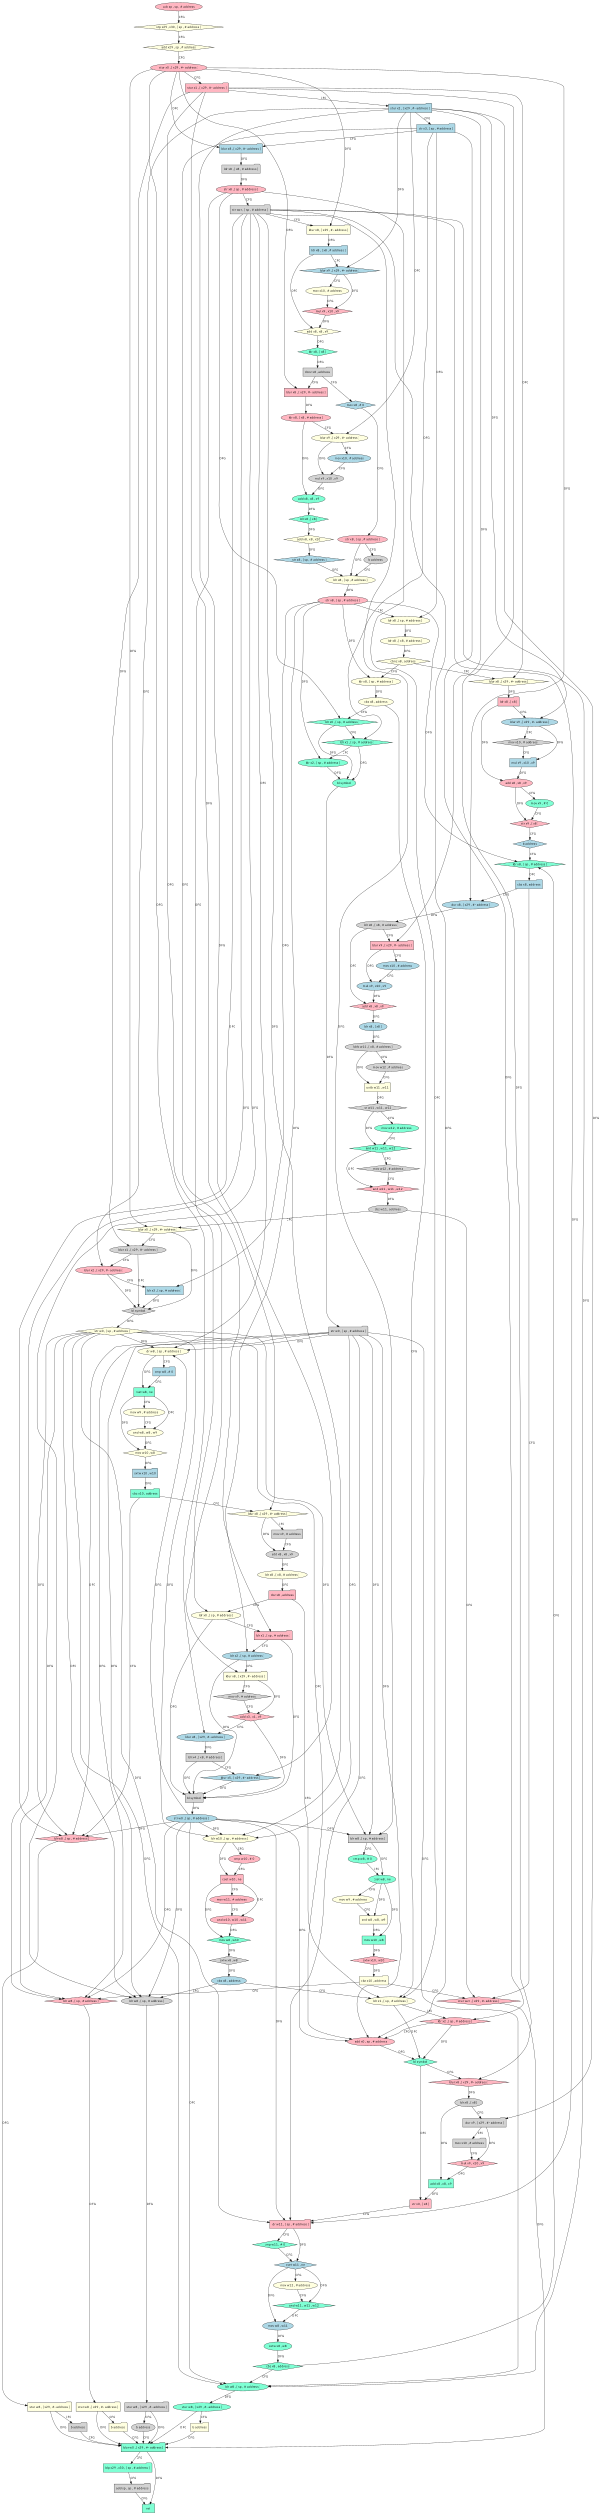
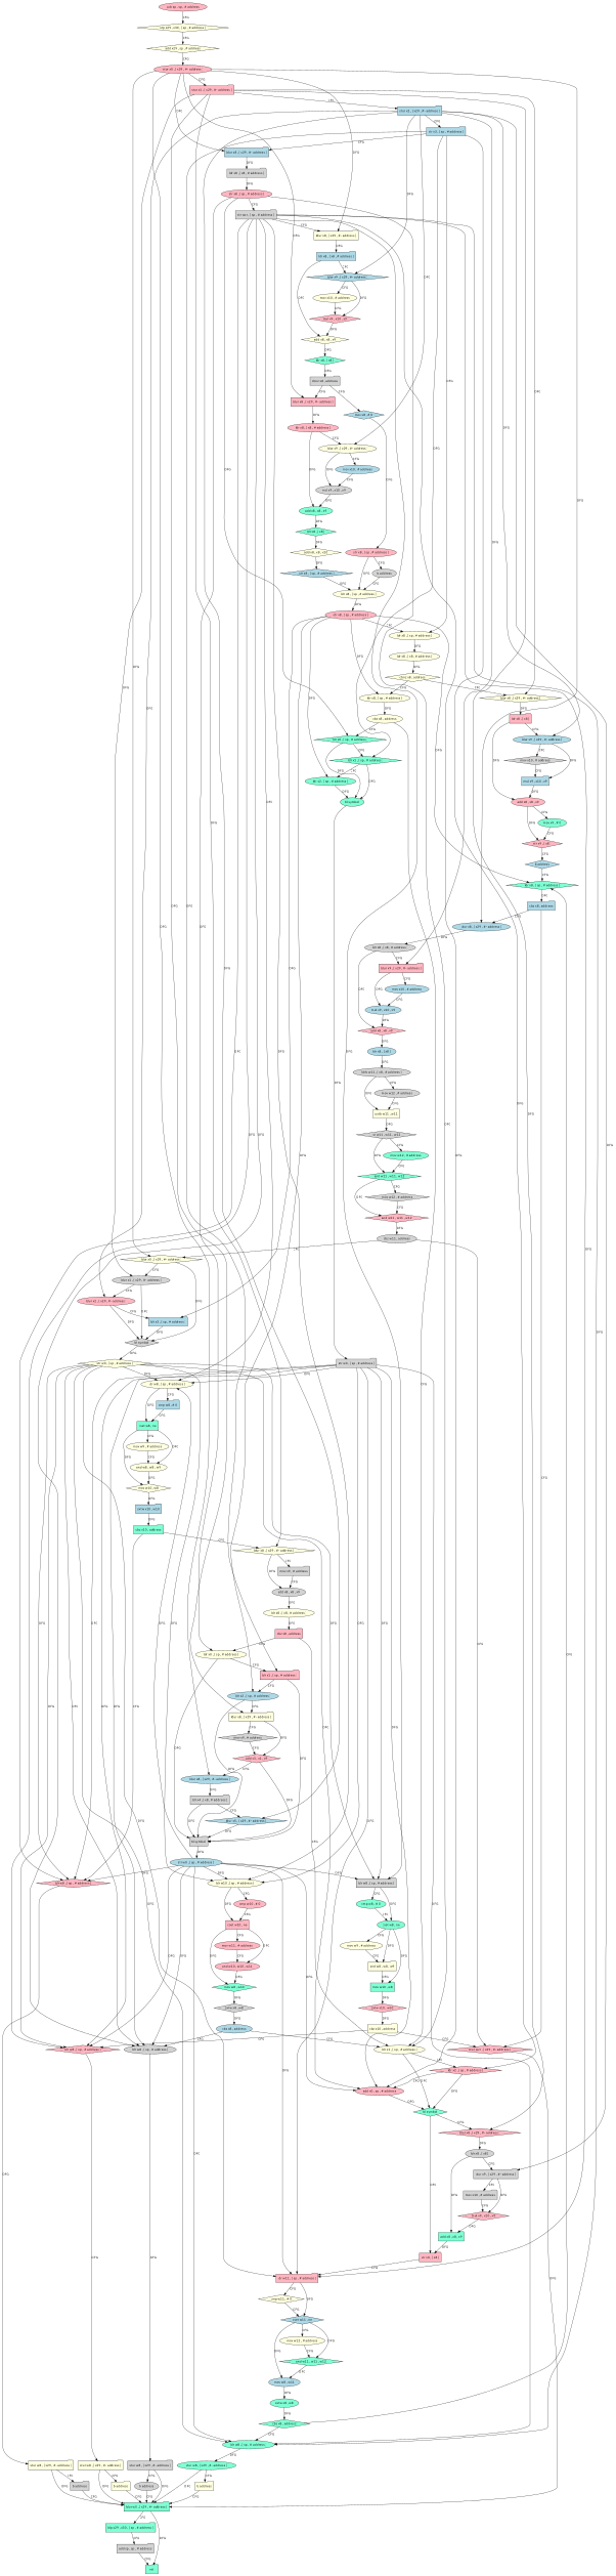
  digraph {
    fontname="IBM Plex Sans"
    node [fillcolor=lightyellow fontname="IBM Plex Sans" shape=ellipse style=filled]
    edge [fontname="IBM Plex Sans"]
    n1 [fillcolor=lightpink label="sub sp , sp , # address"]
    n2 [label="stp x29 , x30 , [ sp , # address ]" shape=diamond]
    n3 [label="add x29 , sp , # address" shape=diamond]
    n4 [fillcolor=lightpink label="stur x0 , [ x29 , #- address ]"]
    n5 [fillcolor=lightpink label="stur x1 , [ x29 , #- address ]" shape=folder]
    n6 [fillcolor=lightblue label="ldur x8 , [ x29 , #- address ]" shape=folder]
    n7 [label="ldur x8 , [ x29 , #- address ]" shape=folder]
    n8 [fillcolor=lightpink label="ldur x8 , [ x29 , #- address ]" shape=folder]
    n9 [fillcolor=lightblue label="ldur x8 , [ x29 , #- address ]"]
    n10 [label="ldur x0 , [ x29 , #- address ]" shape=diamond]
    n11 [fillcolor=lightblue label="ldur x8 , [ x29 , #- address ]"]
    n12 [fillcolor=lightblue label="stur x2 , [ x29 , #- address ]" shape=folder]
    n13 [label="ldur x8 , [ x29 , #- address ]" shape=diamond]
    n14 [fillcolor=lightpink label="ldur x8 , [ x29 , #- address ]" shape=diamond]
    n15 [label="ldur x8 , [ x29 , #- address ]" shape=diamond]
    n16 [label="ldur x8 , [ x29 , #- address ]" shape=folder]
    n17 [fillcolor=lightgrey label="ldur x1 , [ x29 , #- address ]"]
    n18 [fillcolor=lightgrey label="ldr x8 , [ x8 , # address ]" shape=folder]
    n19 [fillcolor=lightblue label="ldr x8 , [ x8 , # address ]" shape=folder]
    n20 [fillcolor=lightpink label="ldr x8 , [ x8 , # address ]"]
    n21 [fillcolor=lightgrey label="ldr x8 , [ x8 , # address ]"]
    n22 [fillcolor=lightgrey label="bl symbol" shape=diamond]
    n23 [fillcolor=lightgrey label="ldr x4 , [ x8 , # address ]" shape=folder]
    n24 [fillcolor=lightblue label="str x3 , [ sp , # address ]" shape=folder]
    n25 [fillcolor=lightblue label="ldur x9 , [ x29 , #- address ]" shape=diamond]
    n26 [label="ldur x9 , [ x29 , #- address ]"]
    n27 [fillcolor=lightblue label="ldur x9 , [ x29 , #- address ]"]
    n28 [fillcolor=lightgrey label="ldur x9 , [ x29 , #- address ]" shape=folder]
    n29 [fillcolor=lightpink label="ldur x9 , [ x29 , #- address ]" shape=folder]
    n30 [fillcolor=lightblue label="ldur x5 , [ x29 , #- address ]" shape=diamond]
    n31 [fillcolor=lightpink label="ldur x2 , [ x29 , #- address ]"]
    n32 [fillcolor=lightpink label="ldr x8 , [ x8 ]" shape=folder]
    n33 [fillcolor=lightgrey label="ldr x8 , [ x8 ]"]
    n34 [fillcolor=lightgrey label="mov x9 , # address" shape=folder]
    n35 [fillcolor=lightgrey label="add x8 , x8 , x9"]
    n36 [fillcolor=lightgrey label="mov x9 , # address" shape=diamond]
    n37 [fillcolor=lightpink label="add x3 , x1 , x9" shape=diamond]
    n38 [label="ldr x8 , [ sp , # address ]"]
    n39 [fillcolor=lightpink label="ldr x2 , [ sp , # address ]" shape=diamond]
    n40 [fillcolor=aquamarine label="ldr x1 , [ sp , # address ]" shape=diamond]
    n41 [fillcolor=lightpink label="ldr x1 , [ sp , # address ]" shape=folder]
    n42 [label="mov x10 , # address"]
    n43 [fillcolor=lightpink label="mul x9 , x10 , x9" shape=diamond]
    n44 [fillcolor=lightblue label="mov x10 , # address"]
    n45 [fillcolor=lightgrey label="mul x9 , x10 , x9"]
    n46 [fillcolor=lightgrey label="mov x10 , # address" shape=diamond]
    n47 [fillcolor=lightblue label="mul x9 , x10 , x9" shape=folder]
    n48 [fillcolor=lightgrey label="mov x10 , # address" shape=folder]
    n49 [fillcolor=lightpink label="mul x9 , x10 , x9" shape=diamond]
    n50 [fillcolor=lightblue label="mov x10 , # address"]
    n51 [fillcolor=lightblue label="mul x9 , x10 , x9"]
    n52 [fillcolor=lightgrey label="bl symbol" shape=folder]
    n53 [fillcolor=lightblue label="ldr x3 , [ sp , # address ]" shape=folder]
    n54 [label="ldr x8 , [ x8 , # address ]"]
    n55 [fillcolor=lightpink label="add x0 , sp , # address"]
    n56 [fillcolor=aquamarine label="bl symbol" shape=diamond]
    n57 [fillcolor=aquamarine label="bl symbol"]
    n58 [fillcolor=aquamarine label="ldr x2 , [ sp , # address ]"]
    n59 [fillcolor=lightblue label="ldr x2 , [ sp , # address ]"]
    n60 [fillcolor=lightpink label="str x8 , [ sp , # address ]"]
    n61 [fillcolor=lightgrey label="str wzr , [ sp , # address ]" shape=folder]
    n62 [label="ldr x1 , [ sp , # address ]"]
    n63 [fillcolor=aquamarine label="ldr x0 , [ sp , # address ]" shape=diamond]
    n64 [label="ldr x0 , [ sp , # address ]"]
    n65 [fillcolor=lightpink label="ldr w11 , [ sp , # address ]" shape=folder]
    n66 [fillcolor=aquamarine label="ldr w8 , [ sp , # address ]"]
    n67 [label="ldr w8 , [ sp , # address ]"]
    n68 [fillcolor=lightpink label="ldr w8 , [ sp , # address ]" shape=diamond]
    n69 [label="ldr w10 , [ sp , # address ]"]
    n70 [fillcolor=lightgrey label="ldr w8 , [ sp , # address ]"]
    n71 [fillcolor=lightgrey label="ldr w8 , [ sp , # address ]" shape=folder]
    n72 [fillcolor=lightpink label="ldr w8 , [ sp , # address ]" shape=diamond]
-   n73 [fillcolor=aquamarine label="cmp w11 , # 0" shape=diamond]
+   n73 [label="cmp w11 , # 0" shape=diamond]
    n74 [fillcolor=lightblue label="cset w11 , ne" shape=diamond]
    n75 [fillcolor=aquamarine label="stur w8 , [ x29 , #- address ]"]
    n76 [fillcolor=lightblue label="cmp w8 , # 0" shape=folder]
    n77 [fillcolor=aquamarine label="cset w8 , ne" shape=folder]
    n78 [label="stur w8 , [ x29 , #- address ]" shape=folder]
    n79 [fillcolor=lightpink label="cmp w10 , # 0"]
    n80 [fillcolor=lightpink label="cset w10 , ne" shape=folder]
    n81 [fillcolor=lightgrey label="stur w8 , [ x29 , #- address ]" shape=folder]
    n82 [fillcolor=aquamarine label="cmp w8 , # 0"]
    n83 [fillcolor=aquamarine label="cset w8 , ne"]
    n84 [label="stur w8 , [ x29 , #- address ]" shape=folder]
    n85 [label="add x8 , x8 , x9" shape=diamond]
    n86 [fillcolor=aquamarine label="ldr x8 , [ x8 ]" shape=diamond]
    n87 [fillcolor=lightgrey label="cbnz x8 , address" shape=folder]
    n88 [fillcolor=lightblue label="mov x8 , # 0" shape=diamond]
    n89 [fillcolor=lightpink label="str x8 , [ sp , # address ]"]
    n90 [fillcolor=aquamarine label="add x8 , x8 , x9"]
    n91 [label="ldr x8 , [ sp , # address ]"]
    n92 [fillcolor=lightgrey label="b address"]
    n93 [fillcolor=aquamarine label="ldr x8 , [ x8 ]" shape=diamond]
    n94 [label="add x8 , x8 , x10" shape=diamond]
    n95 [fillcolor=lightblue label="str x8 , [ sp , # address ]" shape=diamond]
    n96 [fillcolor=lightpink label="str x8 , [ sp , # address ]"]
    n97 [label="ldr x8 , [ sp , # address ]"]
    n98 [fillcolor=aquamarine label="ldr x8 , [ sp , # address ]" shape=diamond]
    n99 [label="cbz x8 , address"]
    n100 [fillcolor=lightpink label="str x0 , [ x8 ]" shape=folder]
    n101 [fillcolor=lightgrey label="str w0 , [ sp , # address ]" shape=folder]
    n102 [fillcolor=lightpink label="add x8 , x8 , x9"]
    n103 [fillcolor=aquamarine label="mov x9 , # 0"]
    n104 [fillcolor=lightpink label="str x9 , [ x8 ]" shape=diamond]
    n105 [fillcolor=lightblue label="b address" shape=diamond]
    n106 [fillcolor=lightblue label="cbz x8 , address" shape=folder]
    n107 [fillcolor=lightpink label="stur wzr , [ x29 , #- address ]" shape=diamond]
    n108 [label="cbnz x8 , address" shape=diamond]
    n109 [fillcolor=aquamarine label="add x8 , x8 , x9" shape=folder]
    n110 [label="mov w12 , # address"]
    n111 [fillcolor=aquamarine label="and w11 , w11 , w12" shape=diamond]
    n112 [fillcolor=lightblue label="mov w8 , w11"]
    n113 [fillcolor=aquamarine label="sxtw x8 , w8"]
    n114 [fillcolor=aquamarine label="cbz x8 , address" shape=diamond]
    n115 [fillcolor=aquamarine label="ldur w0 , [ x29 , #- address ]" shape=folder]
    n116 [label="b address" shape=folder]
    n117 [label="mov w9 , # address"]
    n118 [label="and w8 , w8 , w9"]
    n119 [label="mov w10 , w8" shape=diamond]
    n120 [fillcolor=lightblue label="sxtw x10 , w10" shape=folder]
    n121 [fillcolor=aquamarine label="cbz x10 , address" shape=folder]
    n122 [label="ldr x8 , [ x8 , # address ]"]
    n123 [fillcolor=lightgrey label="b address" shape=folder]
    n124 [fillcolor=aquamarine label="ldp x29 , x30 , [ sp , # address ]" shape=folder]
    n125 [fillcolor=aquamarine label=ret shape=folder]
    n126 [fillcolor=lightpink label="add x8 , x8 , x9" shape=diamond]
    n127 [fillcolor=lightgrey label="add sp , sp , # address" shape=folder]
    n128 [fillcolor=lightpink label="cbz x8 , address" shape=folder]
    n129 [fillcolor=lightblue label="str w0 , [ sp , # address ]"]
    n130 [fillcolor=lightblue label="ldr x8 , [ x8 ]"]
    n131 [fillcolor=lightgrey label="ldrb w11 , [ x8 , # address ]"]
    n132 [fillcolor=lightgrey label="mov w12 , # address"]
    n133 [label="uxtb w11 , w11" shape=folder]
    n134 [fillcolor=lightgrey label="lsr w11 , w11 , w12" shape=diamond]
    n135 [fillcolor=aquamarine label="mov w12 , # address"]
    n136 [fillcolor=aquamarine label="and w11 , w11 , w12" shape=diamond]
    n137 [fillcolor=lightgrey label="mov w12 , # address" shape=diamond]
    n138 [fillcolor=lightpink label="and w11 , w11 , w12" shape=diamond]
    n139 [fillcolor=lightgrey label="cbz w11 , address"]
    n140 [label="str w0 , [ sp , # address ]" shape=diamond]
    n141 [fillcolor=lightpink label="mov w11 , # address"]
    n142 [fillcolor=lightpink label="and w10 , w10 , w11"]
    n143 [fillcolor=aquamarine label="mov w8 , w10" shape=diamond]
    n144 [fillcolor=lightgrey label="sxtw x8 , w8" shape=diamond]
    n145 [fillcolor=lightblue label="cbz x8 , address"]
    n146 [fillcolor=lightgrey label="b address"]
    n147 [label="mov w9 , # address"]
    n148 [label="and w8 , w8 , w9" shape=folder]
    n149 [fillcolor=aquamarine label="mov w10 , w8" shape=folder]
    n150 [fillcolor=lightpink label="sxtw x10 , w10" shape=diamond]
    n151 [label="cbz x10 , address" shape=folder]
    n152 [label="b address" shape=folder]
    n1 -> n2 [label=CFG]
    n2 -> n3 [label=CFG]
    n3 -> n4 [label=CFG]
    n4 -> n5 [label=CFG]
    n4 -> n6 [label=DFG]
    n4 -> n7 [label=DFG]
    n4 -> n8 [label=DFG]
    n4 -> n9 [label=DFG]
    n4 -> n10 [label=DFG]
    n4 -> n11 [label=DFG]
    n5 -> n12 [label=CFG]
    n5 -> n13 [label=DFG]
    n5 -> n14 [label=DFG]
    n5 -> n15 [label=DFG]
    n5 -> n16 [label=DFG]
    n5 -> n17 [label=DFG]
    n6 -> n18 [label=DFG]
    n7 -> n19 [label=DFG]
    n8 -> n20 [label=DFG]
    n9 -> n21 [label=DFG]
    n10 -> n17 [label=CFG]
    n10 -> n22 [label=DFG]
    n11 -> n23 [label=DFG]
    n12 -> n24 [label=CFG]
    n12 -> n25 [label=DFG]
    n12 -> n26 [label=DFG]
    n12 -> n27 [label=DFG]
    n12 -> n28 [label=DFG]
    n12 -> n29 [label=DFG]
    n12 -> n30 [label=DFG]
    n12 -> n31 [label=DFG]
    n13 -> n32 [label=DFG]
    n14 -> n33 [label=DFG]
    n15 -> n34 [label=CFG]
    n15 -> n35 [label=DFG]
    n16 -> n36 [label=CFG]
    n16 -> n37 [label=DFG]
    n17 -> n22 [label=DFG]
    n17 -> n31 [label=CFG]
    n18 -> n60 [label=DFG]
    n19 -> n25 [label=CFG]
    n19 -> n85 [label=DFG]
    n20 -> n26 [label=CFG]
    n20 -> n90 [label=DFG]
    n21 -> n29 [label=CFG]
    n21 -> n126 [label=DFG]
    n22 -> n140 [label=DFG]
    n23 -> n30 [label=CFG]
    n23 -> n52 [label=DFG]
    n24 -> n6 [label=CFG]
    n24 -> n38 [label=DFG]
    n24 -> n39 [label=DFG]
    n24 -> n40 [label=DFG]
    n24 -> n41 [label=DFG]
    n25 -> n42 [label=CFG]
    n25 -> n43 [label=DFG]
    n26 -> n44 [label=CFG]
    n26 -> n45 [label=DFG]
    n27 -> n46 [label=CFG]
    n27 -> n47 [label=DFG]
    n28 -> n48 [label=CFG]
    n28 -> n49 [label=DFG]
    n29 -> n50 [label=CFG]
    n29 -> n51 [label=DFG]
    n30 -> n52 [label=DFG]
    n31 -> n22 [label=DFG]
    n31 -> n53 [label=CFG]
    n32 -> n27 [label=CFG]
    n32 -> n102 [label=DFG]
    n33 -> n28 [label=CFG]
    n33 -> n109 [label=DFG]
    n34 -> n35 [label=CFG]
    n35 -> n122 [label=DFG]
    n36 -> n37 [label=CFG]
    n37 -> n11 [label=CFG]
    n37 -> n52 [label=DFG]
    n38 -> n54 [label=DFG]
    n39 -> n55 [label=CFG]
    n39 -> n56 [label=DFG]
    n40 -> n57 [label=DFG]
    n40 -> n58 [label=CFG]
    n41 -> n52 [label=DFG]
    n41 -> n59 [label=CFG]
    n42 -> n43 [label=CFG]
    n43 -> n85 [label=DFG]
    n44 -> n45 [label=CFG]
    n45 -> n90 [label=DFG]
    n46 -> n47 [label=CFG]
    n47 -> n102 [label=DFG]
    n48 -> n49 [label=CFG]
    n49 -> n109 [label=DFG]
    n50 -> n51 [label=CFG]
    n51 -> n126 [label=DFG]
    n52 -> n129 [label=DFG]
    n53 -> n22 [label=DFG]
    n54 -> n108 [label=DFG]
    n55 -> n56 [label=DFG]
    n56 -> n14 [label=CFG]
    n56 -> n100 [label=DFG]
    n57 -> n101 [label=DFG]
    n58 -> n57 [label=DFG]
    n59 -> n16 [label=CFG]
    n59 -> n52 [label=DFG]
    n60 -> n61 [label=CFG]
    n60 -> n62 [label=DFG]
    n60 -> n63 [label=DFG]
    n60 -> n64 [label=DFG]
    n61 -> n7 [label=CFG]
    n61 -> n55 [label=DFG]
    n61 -> n65 [label=DFG]
    n61 -> n66 [label=DFG]
    n61 -> n67 [label=DFG]
    n61 -> n68 [label=DFG]
    n61 -> n69 [label=DFG]
    n61 -> n70 [label=DFG]
    n61 -> n71 [label=DFG]
    n61 -> n72 [label=DFG]
    n62 -> n39 [label=CFG]
    n62 -> n56 [label=DFG]
    n63 -> n40 [label=CFG]
    n63 -> n57 [label=DFG]
    n64 -> n41 [label=CFG]
    n64 -> n52 [label=DFG]
    n65 -> n73 [label=CFG]
    n65 -> n74 [label=DFG]
    n66 -> n75 [label=DFG]
    n67 -> n76 [label=CFG]
    n67 -> n77 [label=DFG]
    n68 -> n78 [label=DFG]
    n69 -> n79 [label=CFG]
    n69 -> n80 [label=DFG]
    n70 -> n81 [label=DFG]
    n71 -> n82 [label=CFG]
    n71 -> n83 [label=DFG]
    n72 -> n84 [label=DFG]
    n73 -> n74 [label=CFG]
    n74 -> n110 [label=CFG]
    n74 -> n111 [label=DFG]
    n74 -> n112 [label=DFG]
    n75 -> n115 [label=DFG]
    n75 -> n116 [label=CFG]
    n76 -> n77 [label=CFG]
    n77 -> n117 [label=CFG]
    n77 -> n118 [label=DFG]
    n77 -> n119 [label=DFG]
    n78 -> n115 [label=DFG]
    n78 -> n123 [label=CFG]
    n79 -> n80 [label=CFG]
    n80 -> n141 [label=CFG]
    n80 -> n142 [label=DFG]
    n80 -> n143 [label=DFG]
    n81 -> n115 [label=DFG]
    n81 -> n146 [label=CFG]
    n82 -> n83 [label=CFG]
    n83 -> n147 [label=CFG]
    n83 -> n148 [label=DFG]
    n83 -> n149 [label=DFG]
    n84 -> n115 [label=DFG]
    n84 -> n152 [label=CFG]
    n85 -> n86 [label=DFG]
    n86 -> n87 [label=DFG]
    n87 -> n8 [label=CFG]
    n87 -> n88 [label=CFG]
    n88 -> n89 [label=CFG]
    n89 -> n91 [label=DFG]
    n89 -> n92 [label=CFG]
    n90 -> n93 [label=DFG]
    n91 -> n96 [label=DFG]
    n92 -> n91 [label=CFG]
    n93 -> n94 [label=DFG]
    n94 -> n95 [label=DFG]
    n95 -> n91 [label=DFG]
    n96 -> n38 [label=CFG]
    n96 -> n53 [label=DFG]
    n96 -> n58 [label=DFG]
    n96 -> n59 [label=DFG]
    n96 -> n97 [label=DFG]
    n96 -> n98 [label=DFG]
    n97 -> n99 [label=DFG]
    n98 -> n106 [label=DFG]
    n99 -> n62 [label=CFG]
    n99 -> n63 [label=CFG]
    n100 -> n65 [label=CFG]
    n101 -> n55 [label=DFG]
    n101 -> n65 [label=DFG]
    n101 -> n66 [label=DFG]
    n101 -> n67 [label=DFG]
    n101 -> n68 [label=DFG]
    n101 -> n69 [label=DFG]
    n101 -> n70 [label=DFG]
    n101 -> n71 [label=DFG]
    n101 -> n72 [label=DFG]
    n102 -> n103 [label=CFG]
    n102 -> n104 [label=DFG]
    n103 -> n104 [label=CFG]
    n104 -> n105 [label=CFG]
    n105 -> n98 [label=CFG]
    n106 -> n9 [label=CFG]
    n106 -> n107 [label=CFG]
    n107 -> n115 [label=DFG]
    n108 -> n13 [label=CFG]
    n108 -> n97 [label=CFG]
    n109 -> n100 [label=DFG]
    n110 -> n111 [label=CFG]
    n111 -> n112 [label=DFG]
    n112 -> n113 [label=DFG]
    n113 -> n114 [label=DFG]
    n114 -> n66 [label=CFG]
    n114 -> n98 [label=CFG]
    n115 -> n124 [label=CFG]
    n115 -> n125 [label=DFG]
    n116 -> n115 [label=CFG]
    n117 -> n118 [label=CFG]
    n118 -> n119 [label=DFG]
    n119 -> n120 [label=DFG]
    n120 -> n121 [label=DFG]
    n121 -> n15 [label=CFG]
    n121 -> n68 [label=CFG]
    n122 -> n128 [label=DFG]
    n123 -> n115 [label=CFG]
    n124 -> n127 [label=CFG]
    n126 -> n130 [label=DFG]
    n127 -> n125 [label=CFG]
    n128 -> n62 [label=CFG]
    n128 -> n64 [label=CFG]
    n129 -> n55 [label=DFG]
    n129 -> n65 [label=DFG]
    n129 -> n66 [label=DFG]
    n129 -> n67 [label=DFG]
    n129 -> n68 [label=DFG]
    n129 -> n69 [label=DFG]
    n129 -> n70 [label=DFG]
    n129 -> n71 [label=DFG]
    n129 -> n72 [label=DFG]
    n130 -> n131 [label=DFG]
    n131 -> n132 [label=CFG]
    n131 -> n133 [label=DFG]
    n132 -> n133 [label=CFG]
    n133 -> n134 [label=DFG]
    n134 -> n135 [label=CFG]
    n134 -> n136 [label=DFG]
    n135 -> n136 [label=CFG]
    n136 -> n137 [label=CFG]
    n136 -> n138 [label=DFG]
    n137 -> n138 [label=CFG]
    n138 -> n139 [label=DFG]
    n139 -> n10 [label=CFG]
    n139 -> n107 [label=CFG]
    n140 -> n55 [label=DFG]
    n140 -> n65 [label=DFG]
    n140 -> n66 [label=DFG]
    n140 -> n67 [label=DFG]
    n140 -> n68 [label=DFG]
    n140 -> n69 [label=DFG]
    n140 -> n70 [label=DFG]
    n140 -> n71 [label=DFG]
    n140 -> n72 [label=DFG]
    n141 -> n142 [label=CFG]
    n142 -> n143 [label=DFG]
    n143 -> n144 [label=DFG]
    n144 -> n145 [label=DFG]
    n145 -> n62 [label=CFG]
    n145 -> n70 [label=CFG]
    n146 -> n115 [label=CFG]
    n147 -> n148 [label=CFG]
    n148 -> n149 [label=DFG]
    n149 -> n150 [label=DFG]
    n150 -> n151 [label=DFG]
    n151 -> n72 [label=CFG]
    n151 -> n107 [label=CFG]
    n152 -> n115 [label=CFG]
  }
